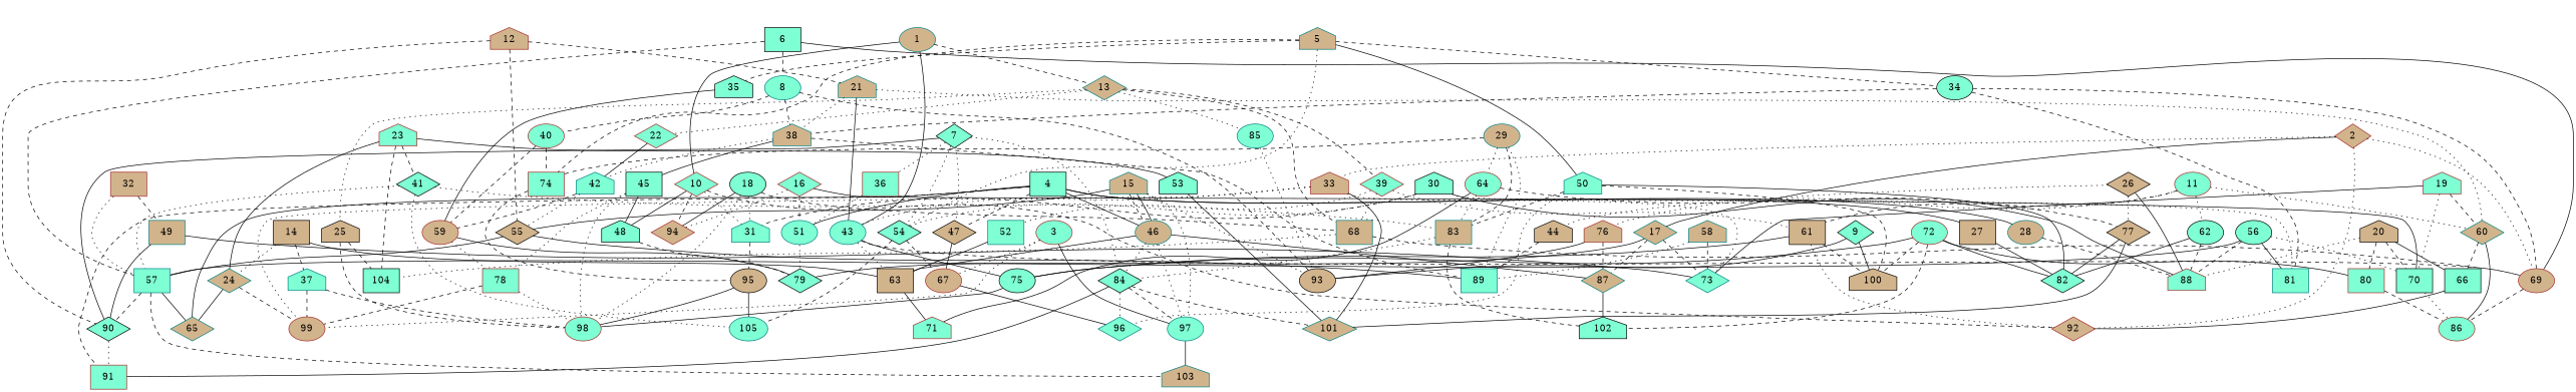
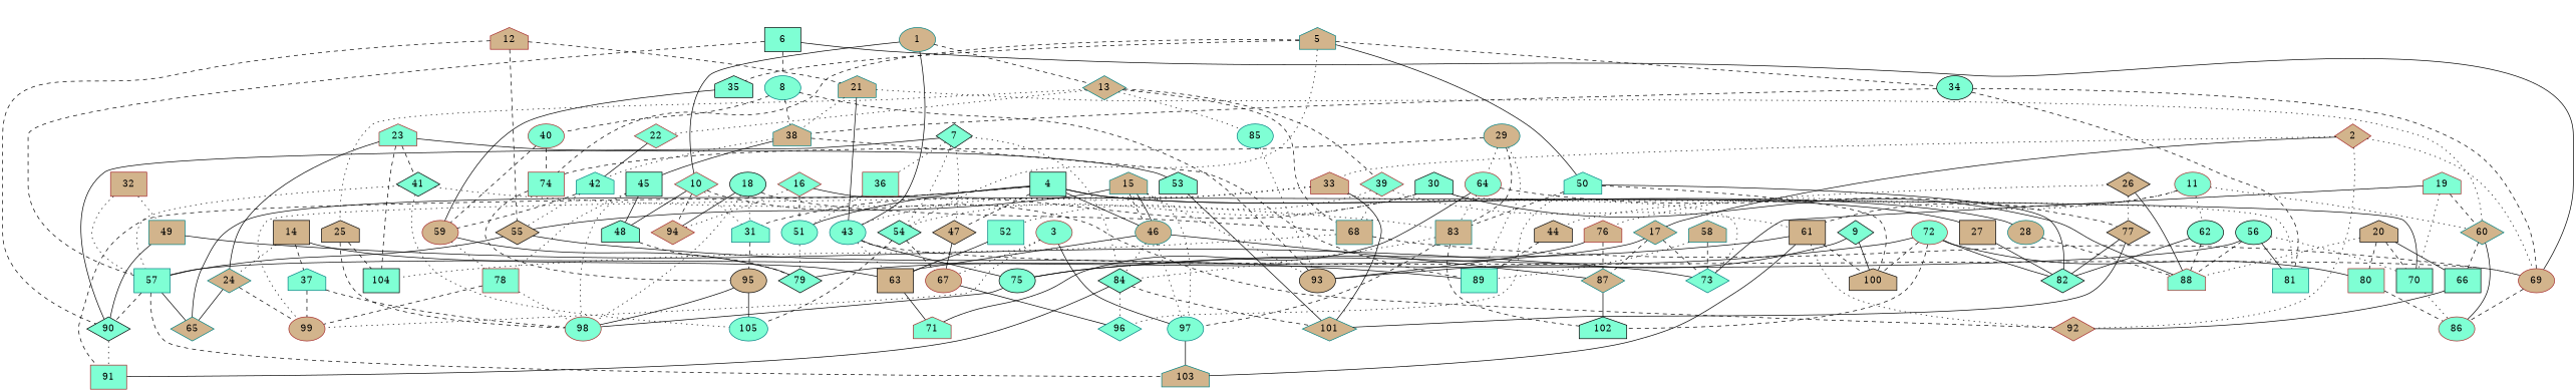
  graph {
    node [color=black fillcolor=aquamarine shape=ellipse style=filled]
    edge [style=dashed]
    1 [color=teal fillcolor=tan]
    10 [color=brown shape=diamond]
    13 [color=teal fillcolor=tan shape=diamond]
    43 [color=teal]
    92 [color=brown fillcolor=tan shape=diamond]
    31 [color=teal shape=house]
    48 [shape=house]
    94 [color=brown fillcolor=tan shape=diamond]
    22 [color=brown shape=diamond]
    25 [fillcolor=tan shape=house]
    39 [color=brown shape=diamond]
    68 [color=teal fillcolor=tan shape=box]
    85 [color=teal]
    69 [color=brown fillcolor=tan]
    63 [fillcolor=tan shape=box]
    75
    2 [color=brown fillcolor=tan shape=diamond]
    17 [color=teal fillcolor=tan shape=diamond]
    33 [color=brown fillcolor=tan shape=house]
    73 [color=teal shape=diamond]
    79 [shape=diamond]
    87 [color=teal fillcolor=tan shape=diamond]
    99 [color=brown fillcolor=tan]
    101 [color=teal fillcolor=tan shape=diamond]
    86 [color=brown]
    3 [color=brown]
    67 [color=brown fillcolor=tan]
    97 [color=teal]
    96 [color=teal shape=diamond]
    103 [color=teal fillcolor=tan shape=house]
    4 [shape=box]
    27 [fillcolor=tan shape=box]
    28 [color=teal fillcolor=tan]
    46 [color=teal fillcolor=tan]
    47 [fillcolor=tan shape=diamond]
    51 [color=teal]
    65 [color=teal fillcolor=tan shape=diamond]
    91 [color=brown shape=box]
    82 [shape=diamond]
    88 [color=brown shape=house]
    84 [shape=diamond]
    5 [color=teal fillcolor=tan shape=house]
    34
    35 [shape=house]
    50 [color=teal shape=house]
    54 [shape=diamond]
    74 [color=brown shape=box]
    38 [color=teal fillcolor=tan shape=house]
    81 [color=teal shape=box]
    59 [color=brown fillcolor=tan]
    100 [fillcolor=tan shape=house]
    83 [color=teal fillcolor=tan shape=box]
    105 [color=teal]
    95 [fillcolor=tan]
    6 [shape=box]
    8 [color=teal]
    57 [color=teal shape=box]
    40 [color=brown]
    93 [fillcolor=tan]
    90 [shape=diamond]
    7 [shape=diamond]
    36 [color=brown shape=box]
    42 [color=teal shape=house]
    89 [color=teal shape=box]
    45 [shape=box]
    9 [shape=diamond]
    11 [color=brown]
    60 [color=teal fillcolor=tan shape=diamond]
    61 [fillcolor=tan shape=box]
    62
    76 [color=brown fillcolor=tan shape=house]
    66 [shape=box]
    12 [color=brown fillcolor=tan shape=house]
    21 [color=teal fillcolor=tan shape=house]
    55 [fillcolor=tan shape=diamond]
    98 [color=brown]
    104 [shape=box]
    52 [color=teal shape=box]
    14 [fillcolor=tan shape=box]
    24 [color=teal fillcolor=tan shape=diamond]
    37 [color=teal shape=house]
    71 [color=brown shape=house]
    15 [color=teal fillcolor=tan shape=house]
    16 [color=brown shape=diamond]
    70 [shape=box]
    102 [shape=house]
    18
    19 [color=brown shape=house]
    20 [fillcolor=tan shape=house]
    80 [color=brown shape=box]
    23 [color=brown shape=house]
    41 [shape=diamond]
    53 [shape=house]
    26 [fillcolor=tan shape=diamond]
    44 [fillcolor=tan shape=house]
    77 [fillcolor=tan shape=diamond]
    29 [color=teal fillcolor=tan]
    64 [color=brown]
    30 [shape=house]
    32 [color=brown fillcolor=tan shape=box]
    49 [color=teal fillcolor=tan shape=box]
    78 [color=brown shape=box]
    56
    58 [color=teal fillcolor=tan shape=house]
    72 [color=brown]
    1 -- 10 [style=solid]
    1 -- 13
    1 -- 43 [style=solid]
    10 -- 92
    10 -- 31 [style=dotted]
    10 -- 48 [style=solid]
    10 -- 94
    13 -- 22 [style=dotted]
    13 -- 25 [style=dotted]
    13 -- 39
    13 -- 68
    13 -- 85 [style=dotted]
    43 -- 69
    43 -- 63 [style=dotted]
    43 -- 75 [style=solid]
    31 -- 95
    48 -- 79
    22 -- 42 [style=solid]
    25 -- 98
    25 -- 104
    39 -- 68 [style=dotted]
    39 -- 61 [style=dotted]
    39 -- 52 [style=dotted]
    68 -- 69
    68 -- 104 [style=dotted]
    85 -- 93 [style=dotted]
    69 -- 86
    63 -- 71 [style=solid]
    75 -- 98 [style=solid]
    2 -- 92 [style=dotted]
    2 -- 69 [style=dotted]
    2 -- 17 [style=solid]
    2 -- 33 [style=dotted]
    17 -- 73
    17 -- 79 [style=solid]
    17 -- 87
    33 -- 43 [style=dotted]
    33 -- 73 [style=dotted]
    33 -- 99 [style=dotted]
    33 -- 101 [style=solid]
    87 -- 102 [style=solid]
    3 -- 99 [style=dotted]
    3 -- 67 [style=dotted]
    3 -- 97 [style=solid]
    67 -- 96 [style=solid]
    97 -- 103 [style=solid]
    4 -- 27 [style=solid]
    4 -- 28 [style=solid]
    4 -- 46 [style=solid]
    4 -- 47
    4 -- 51 [style=solid]
    4 -- 65 [style=solid]
    4 -- 91
    27 -- 82 [style=solid]
    28 -- 88
    46 -- 63 [style=solid]
    46 -- 87 [style=solid]
    46 -- 97 [style=dotted]
    46 -- 84 [style=dotted]
    47 -- 67 [style=solid]
    51 -- 79 [style=dotted]
    84 -- 101
-   84 -- 97
+   83 -- 97
    84 -- 96 [style=dotted]
    84 -- 91 [style=solid]
    5 -- 34
    5 -- 35
    5 -- 50 [style=solid]
    5 -- 54 [style=dotted]
    5 -- 74
    34 -- 69
    34 -- 38
    34 -- 81
    35 -- 59 [style=solid]
    50 -- 96 [style=dotted]
    50 -- 82 [style=solid]
    50 -- 100
    50 -- 83
    54 -- 67
    54 -- 105
    74 -- 95
    38 -- 42 [style=dotted]
    38 -- 89
    38 -- 45 [style=solid]
    59 -- 79 [style=solid]
    59 -- 78 [style=dotted]
    83 -- 84 [style=dotted]
    83 -- 102
    95 -- 105 [style=solid]
    95 -- 98 [style=solid]
    6 -- 69 [style=solid]
    6 -- 8
    6 -- 57
    8 -- 38
    8 -- 40
    8 -- 93
    57 -- 103
    57 -- 65 [style=solid]
    57 -- 90
    40 -- 74
    40 -- 59
    90 -- 91 [style=dotted]
    7 -- 47 [style=dotted]
    7 -- 84 [style=dotted]
    7 -- 54 [style=dotted]
    7 -- 90 [style=solid]
    7 -- 36 [style=dotted]
    36 -- 51 [style=dotted]
    42 -- 59
    42 -- 55 [style=dotted]
    45 -- 48 [style=solid]
    45 -- 98 [style=dotted]
    45 -- 78 [style=dotted]
    9 -- 100 [style=solid]
    9 -- 93 [style=solid]
    11 -- 60 [style=dotted]
    11 -- 61
    11 -- 62 [style=dotted]
    11 -- 76 [style=dotted]
    60 -- 86 [style=solid]
    60 -- 66
    61 -- 92 [style=dotted]
    61 -- 75 [style=solid]
+   61 -- 103 [style=solid]
    61 -- 100
    62 -- 82 [style=solid]
    62 -- 88
    76 -- 87
    76 -- 93 [style=solid]
    66 -- 92 [style=solid]
    12 -- 90
    12 -- 21
    12 -- 55
    21 -- 43 [style=solid]
    21 -- 38 [style=dotted]
    21 -- 60 [style=dotted]
    55 -- 57 [style=solid]
    55 -- 89 [style=solid]
    52 -- 63 [style=solid]
    14 -- 63 [style=solid]
    14 -- 24 [style=dotted]
    14 -- 37
    24 -- 99
    24 -- 65 [style=solid]
    37 -- 99
    37 -- 98
    15 -- 97 [style=dotted]
    15 -- 46
    15 -- 46 [style=solid]
    15 -- 93 [style=dotted]
    15 -- 55 [style=solid]
    16 -- 94 [style=dotted]
    16 -- 51
    16 -- 70 [style=solid]
    70 -- 86 [style=dotted]
    18 -- 31 [style=dotted]
    18 -- 94 [style=solid]
    18 -- 68
    18 -- 98 [style=dotted]
    19 -- 73 [style=solid]
    19 -- 60
    19 -- 70 [style=dotted]
    20 -- 88 [style=dotted]
    20 -- 66 [style=solid]
    20 -- 70
    20 -- 80
    80 -- 86
    23 -- 104
    23 -- 24 [style=solid]
    23 -- 41
    23 -- 53 [style=solid]
    41 -- 83 [style=dotted]
    41 -- 105 [style=dotted]
    41 -- 57 [style=dotted]
    53 -- 101 [style=solid]
    26 -- 88 [style=solid]
    26 -- 44 [style=dotted]
    26 -- 77 [style=dotted]
    44 -- 89
    77 -- 101 [style=solid]
    77 -- 82 [style=solid]
    29 -- 74
    29 -- 83
    29 -- 89 [style=dotted]
    29 -- 64 [style=dotted]
    64 -- 83 [style=dotted]
    64 -- 71 [style=solid]
    64 -- 77
    30 -- 31
    30 -- 88 [style=solid]
    30 -- 54 [style=dotted]
    30 -- 81 [style=dotted]
    32 -- 57 [style=dotted]
-   32 -- 49
+   32 -- 49 [style=dotted]
    49 -- 73 [style=solid]
    49 -- 90 [style=solid]
    78 -- 99
    78 -- 98 [style=dotted]
    56 -- 88
    56 -- 81 [style=solid]
    56 -- 57 [style=solid]
    56 -- 70 [style=dotted]
    58 -- 73
    58 -- 89 [style=dotted]
    72 -- 75 [style=solid]
    72 -- 82 [style=solid]
    72 -- 100
    72 -- 102
    72 -- 80 [style=solid]
  }
